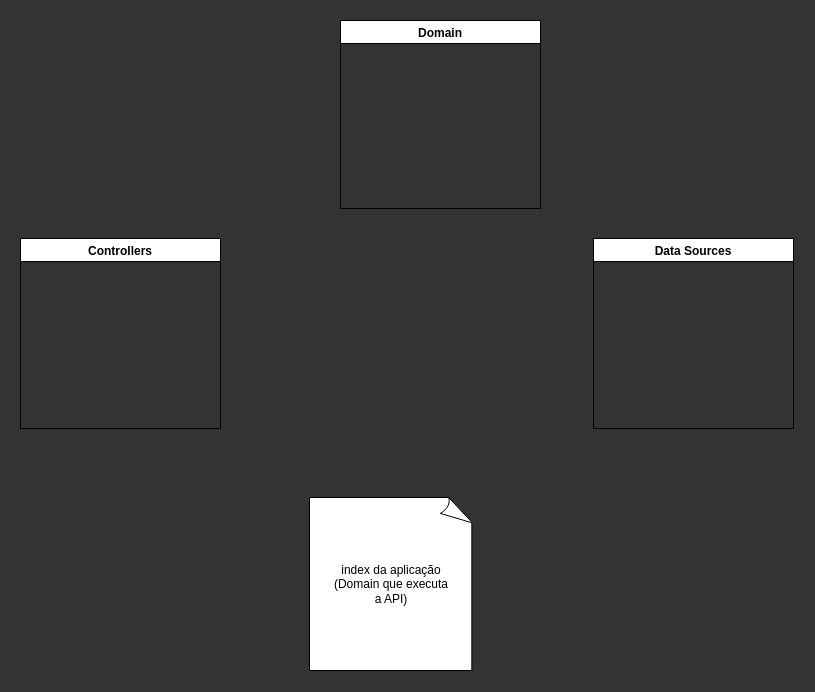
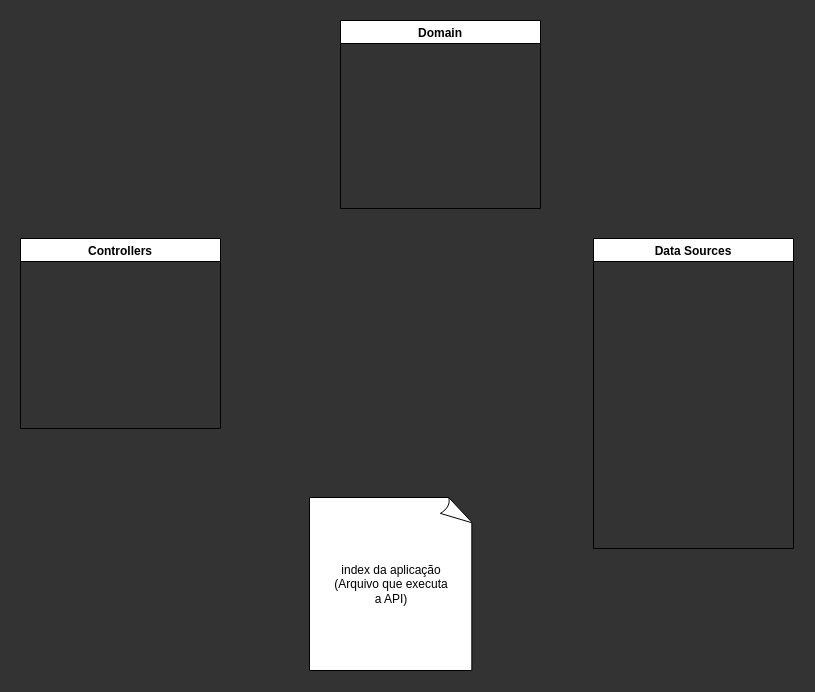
  <mxCell id="0" />
  <mxCell id="1" parent="0" />
  <mxCell id="2" value="Domain" style="swimlane;" vertex="1" parent="1"><mxGeometry x="340" y="20" width="200" height="188" as="geometry" /></mxCell>
  <mxCell id="3" value="Controllers" style="swimlane;" vertex="1" parent="1"><mxGeometry x="20" y="238" width="200" height="190" as="geometry" /></mxCell>
- <mxCell id="4" value="Data Sources" style="swimlane;" vertex="1" parent="1"><mxGeometry x="593" y="238" width="200" height="190" as="geometry" /></mxCell>
- <mxCell id="5" value="index da aplicação&lt;br&gt;(Domain que executa&lt;br&gt;a API)" style="whiteSpace=wrap;html=1;shape=mxgraph.basic.document;container=1;" vertex="1" parent="1"><mxGeometry x="309" y="497" width="164" height="173" as="geometry" /></mxCell>
+ <mxCell id="4" value="Data Sources" style="swimlane;" vertex="1" parent="1"><mxGeometry x="593" y="238" width="200" height="310" as="geometry" /></mxCell>
+ <mxCell id="5" value="index da aplicação&lt;br&gt;(Arquivo que executa&lt;br&gt;a API)" style="whiteSpace=wrap;html=1;shape=mxgraph.basic.document;container=1;" vertex="1" parent="1"><mxGeometry x="309" y="497" width="164" height="173" as="geometry" /></mxCell>
